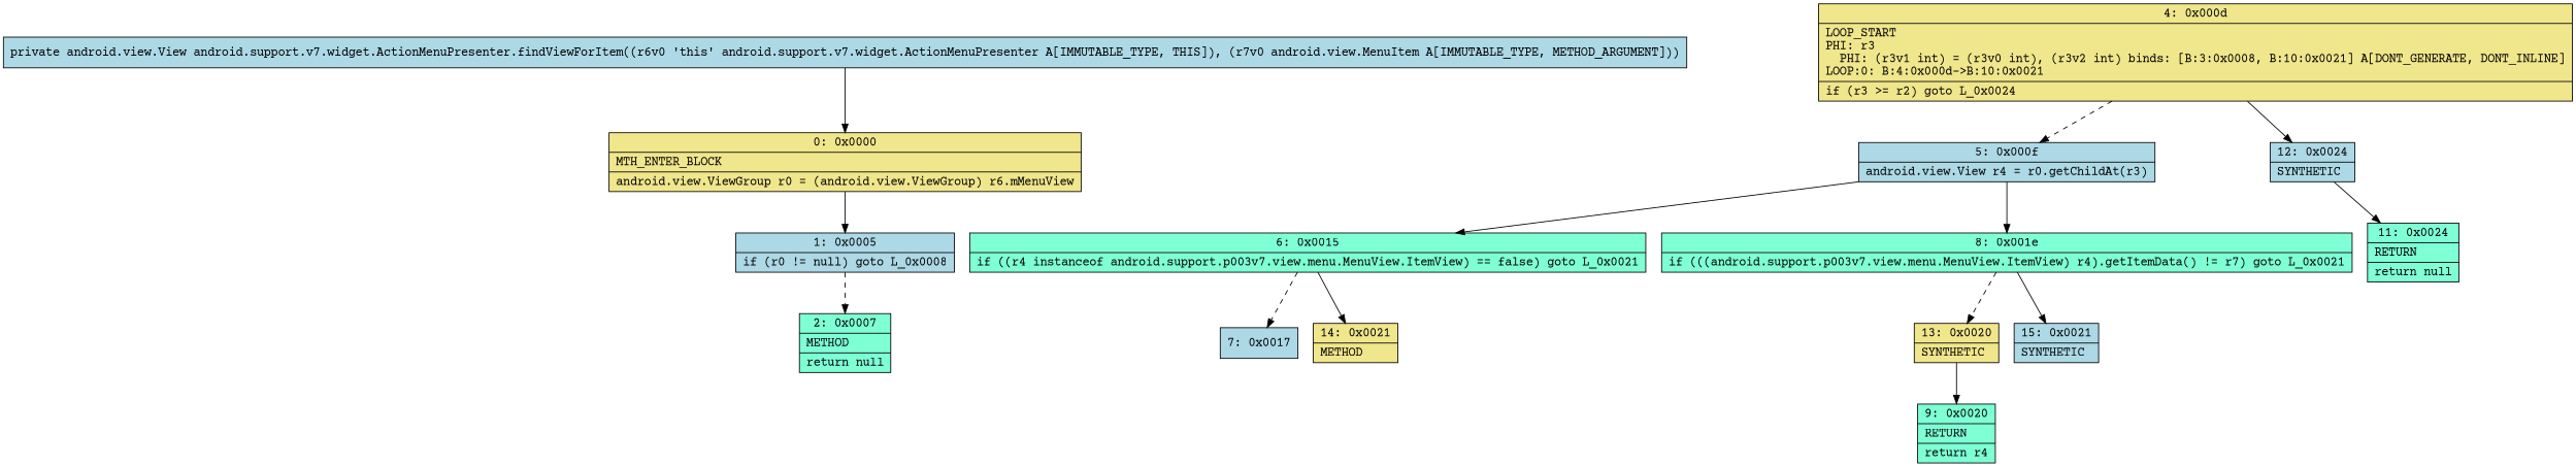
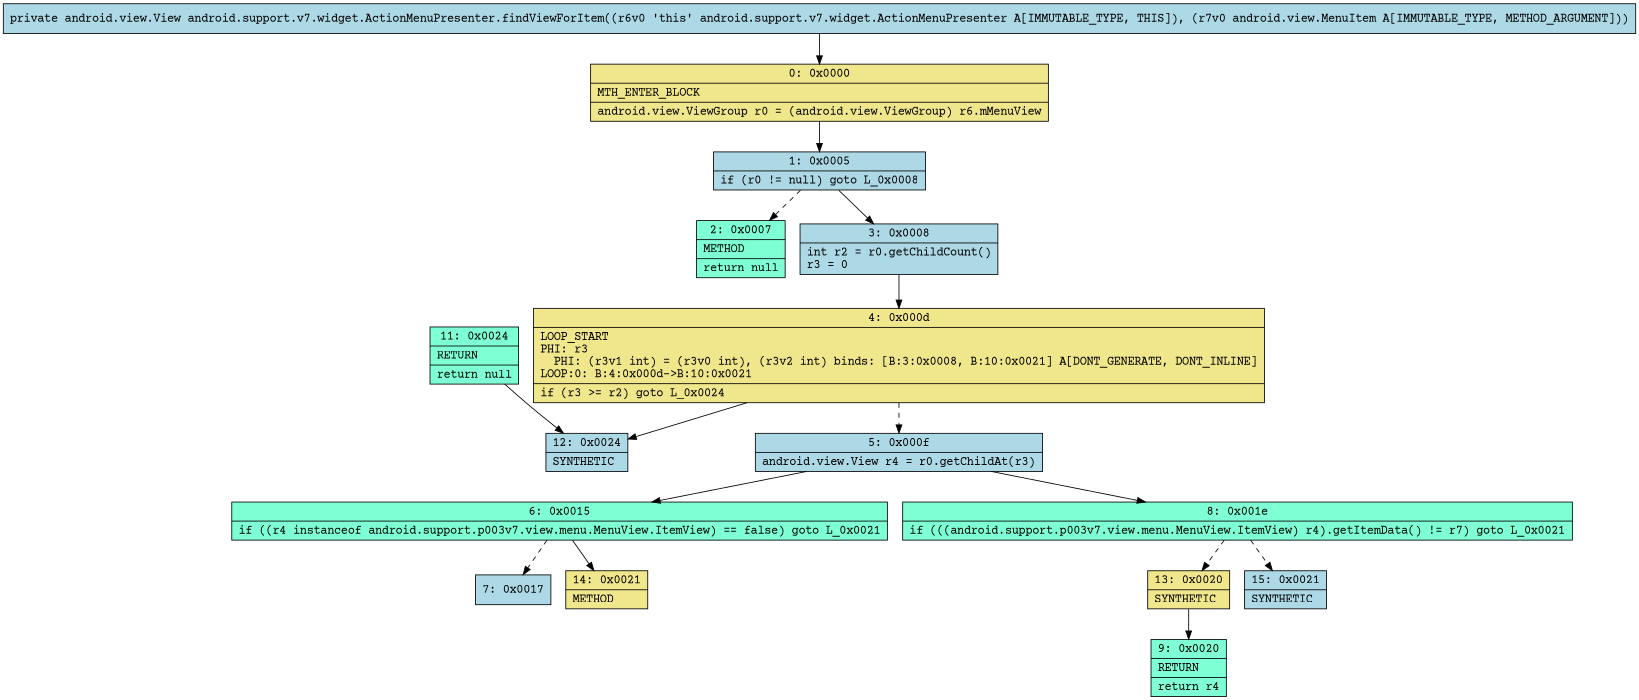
  digraph {
    fontname="Courier Prime"
    node [fillcolor=lightblue fontname="Courier Prime" shape=record style=filled]
    edge [fontname="Courier Prime"]
    n1 [fillcolor=khaki label="{0\:\ 0x0000|MTH_ENTER_BLOCK\l|android.view.ViewGroup r0 = (android.view.ViewGroup) r6.mMenuView\l}"]
    n2 [label="{1\:\ 0x0005|if (r0 != null) goto L_0x0008\l}"]
    n3 [fillcolor=aquamarine label="{2\:\ 0x0007|METHOD\l|return null\l}"]
+   n4 [label="{3\:\ 0x0008|int r2 = r0.getChildCount()\lr3 = 0\l}"]
    n5 [fillcolor=khaki label="{4\:\ 0x000d|LOOP_START\lPHI: r3 \l  PHI: (r3v1 int) = (r3v0 int), (r3v2 int) binds: [B:3:0x0008, B:10:0x0021] A[DONT_GENERATE, DONT_INLINE]\lLOOP:0: B:4:0x000d\-\>B:10:0x0021\l|if (r3 \>= r2) goto L_0x0024\l}"]
    n6 [label="{5\:\ 0x000f|android.view.View r4 = r0.getChildAt(r3)\l}"]
    n7 [label="{12\:\ 0x0024|SYNTHETIC\l}"]
    n8 [fillcolor=aquamarine label="{6\:\ 0x0015|if ((r4 instanceof android.support.p003v7.view.menu.MenuView.ItemView) == false) goto L_0x0021\l}"]
    n9 [fillcolor=aquamarine label="{8\:\ 0x001e|if (((android.support.p003v7.view.menu.MenuView.ItemView) r4).getItemData() != r7) goto L_0x0021\l}"]
    n10 [fillcolor=aquamarine label="{11\:\ 0x0024|RETURN\l|return null\l}"]
    n11 [label="{7\:\ 0x0017}"]
    n12 [fillcolor=khaki label="{14\:\ 0x0021|METHOD\l}"]
    n13 [fillcolor=khaki label="{13\:\ 0x0020|SYNTHETIC\l}"]
    n14 [label="{15\:\ 0x0021|SYNTHETIC\l}"]
    n15 [fillcolor=aquamarine label="{9\:\ 0x0020|RETURN\l|return r4\l}"]
    n16 [label="{private android.view.View android.support.v7.widget.ActionMenuPresenter.findViewForItem((r6v0 'this' android.support.v7.widget.ActionMenuPresenter A[IMMUTABLE_TYPE, THIS]), (r7v0 android.view.MenuItem A[IMMUTABLE_TYPE, METHOD_ARGUMENT])) }"]
    n1 -> n2
    n2 -> n3 [style=dashed]
+   n2 -> n4
+   n4 -> n5
    n5 -> n6 [style=dashed]
    n5 -> n7
    n6 -> n8
    n6 -> n9
-   n7 -> n10
+   n10 -> n7
    n8 -> n11 [style=dashed]
    n8 -> n12
    n9 -> n13 [style=dashed]
-   n9 -> n14
+   n9 -> n14 [style=dashed]
    n13 -> n15
    n16 -> n1
  }
